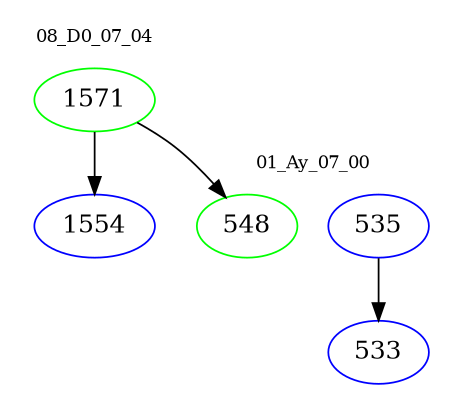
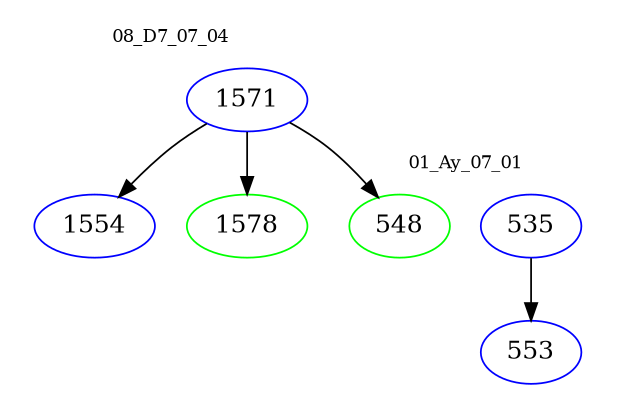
  digraph {
    node [color=blue]
    edge [color=black]
    n1 [label=535]
-   n2 [label=533]
+   n2 [label=553]
    n3 [color=green label=548]
-   n4 [color=green label=1571]
+   n4 [label=1571]
    n5 [label=1554]
+   n6 [color=green label=1578]
    subgraph cluster_1 {
      color=white
      fontsize=10
-     label="01_Ay_07_00"
+     label="01_Ay_07_01"
      n1
      n2
      n3
    }
    subgraph cluster_2 {
      color=white
      fontsize=10
-     label="08_D0_07_04"
+     label="08_D7_07_04"
      n4
      n5
+     n6
    }
    n1 -> n2
    n4 -> n3
    n4 -> n5
+   n4 -> n6
  }
